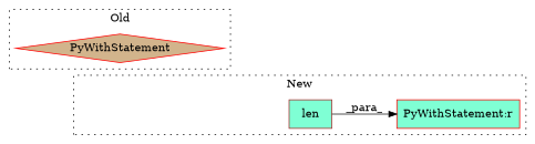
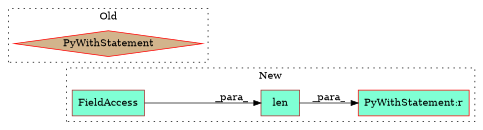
  digraph {
    rankdir=LR
    node [color=brown fillcolor=aquamarine shape=box style=filled]
    edge [arrowhead=normal]
    n1 [a=32 l="4,1" label=len s="2845,2857"]
+   n2 [a=22 l=8 label=FieldAccess s=2849]
    n3 [a=27 color=red l=3 label="PyWithStatement:r" s=2858]
    n4 [a=104 color=red fillcolor=tan l="10,2" label=PyWithStatement s="2002,2032" shape=diamond]
    subgraph cluster_1 {
      label=New
      style=dotted
      n1
+     n2
      n3
    }
    subgraph cluster_2 {
      label=Old
      style=dotted
      n4
    }
    n1 -> n3 [label=_para_]
+   n2 -> n1 [label=_para_]
  }
